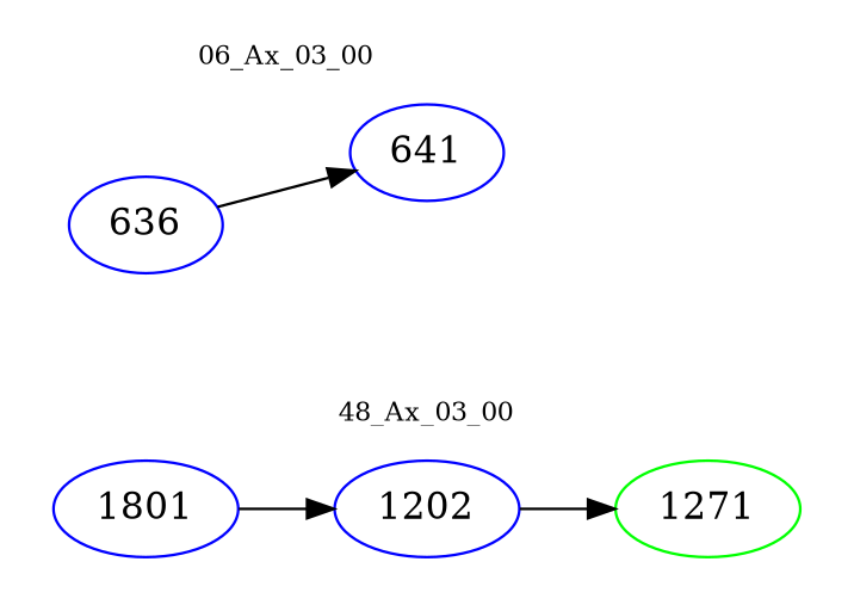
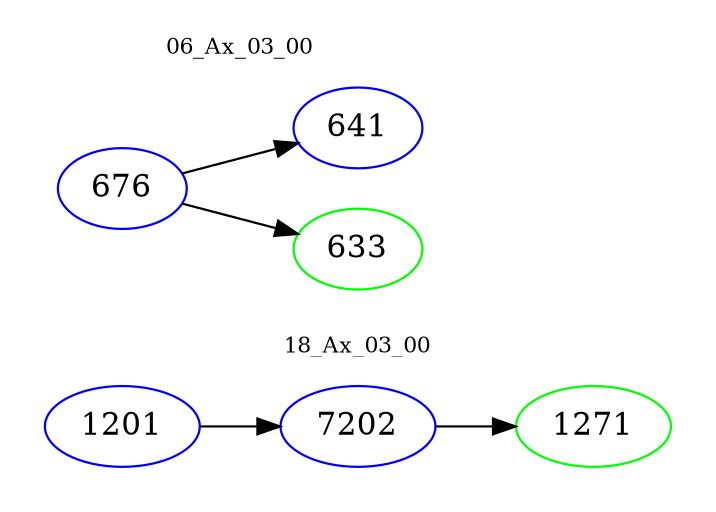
  digraph {
    rankdir=LR
    node [color=blue]
    edge [color=black]
-   n1 [label=1202]
-   n2 [label=1801]
+   n1 [label=7202]
+   n2 [label=1201]
    n3 [color=green label=1271]
-   n4 [label=636]
+   n4 [label=676]
+   n5 [color=green label=633]
    n6 [label=641]
    subgraph cluster_1 {
      color=white
      fontsize=10
-     label="48_Ax_03_00"
+     label="18_Ax_03_00"
      n1
      n2
      n3
    }
    subgraph cluster_2 {
      color=white
      fontsize=10
      label="06_Ax_03_00"
      n4
+     n5
      n6
    }
    n1 -> n3
    n2 -> n1
+   n4 -> n5
    n4 -> n6
  }
